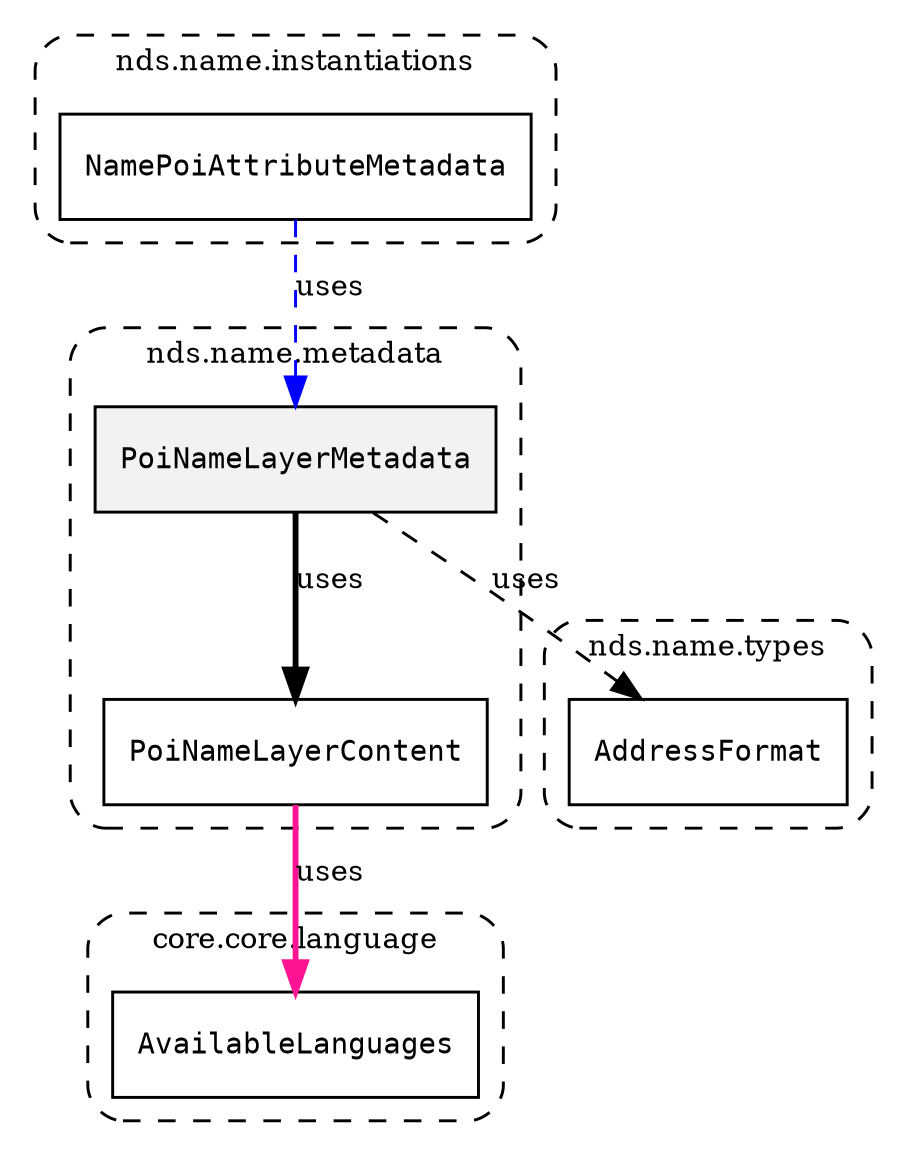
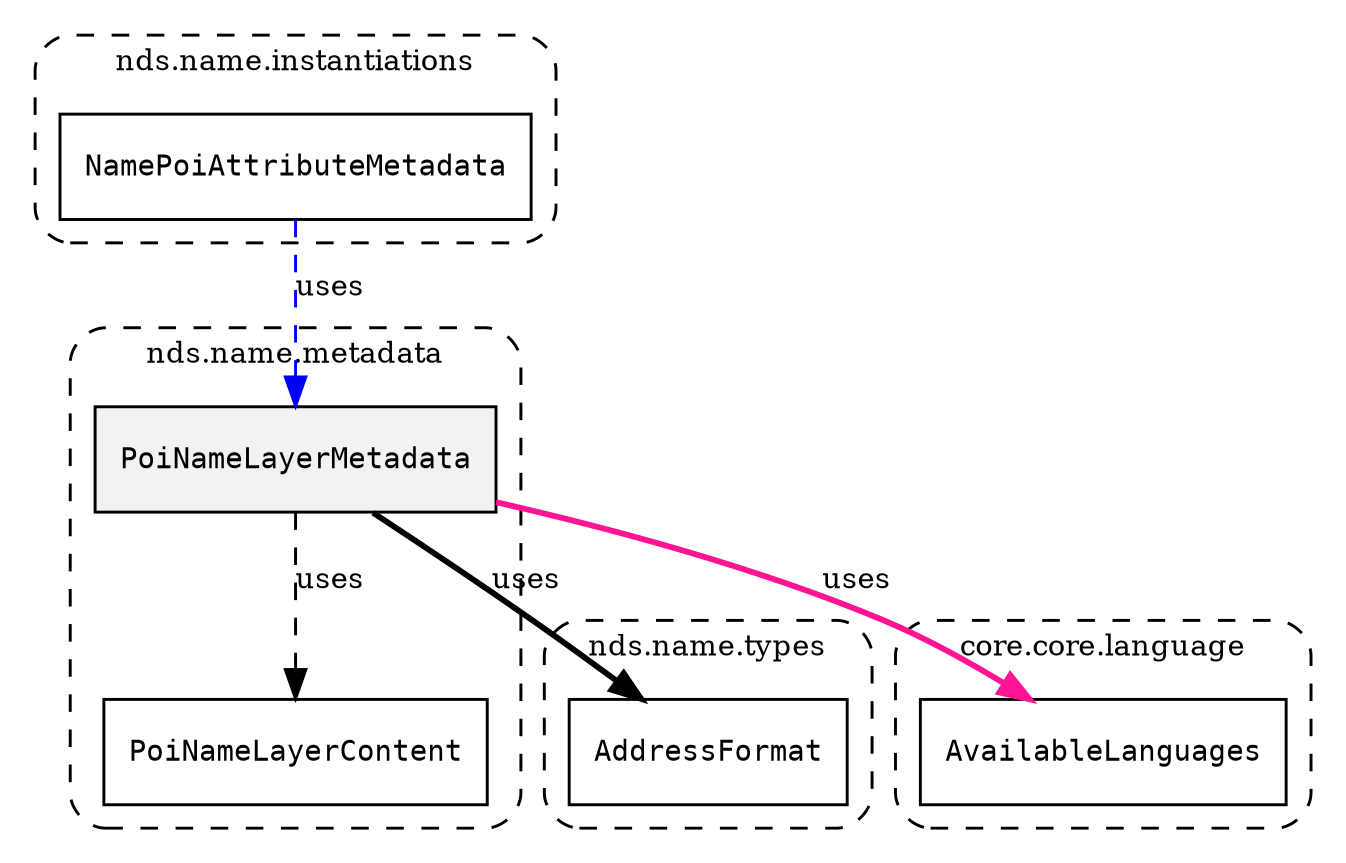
  digraph {
    fontsize=10
    rankdir=TB
    node [fontsize=10 shape=box]
    edge [color=black fontsize=10 style=dashed]
    n1 [fillcolor="#0000000D" label=<<font face="monospace"><table align="center" border="0" cellspacing="0" cellpadding="0"><tr><td href="../../../content/packages/nds.name.metadata.html#Structure-PoiNameLayerMetadata" title="Structure defined in nds.name.metadata">PoiNameLayerMetadata</td></tr></table></font>> style=filled]
    n2 [label=<<font face="monospace"><table align="center" border="0" cellspacing="0" cellpadding="0"><tr><td href="../../../content/packages/nds.name.metadata.html#Bitmask-PoiNameLayerContent" title="Bitmask defined in nds.name.metadata">PoiNameLayerContent</td></tr></table></font>>]
    n3 [label=<<font face="monospace"><table align="center" border="0" cellspacing="0" cellpadding="0"><tr><td href="../../../content/packages/nds.name.instantiations.html#InstantiateType-NamePoiAttributeMetadata" title="InstantiateType defined in nds.name.instantiations">NamePoiAttributeMetadata</td></tr></table></font>>]
    n4 [label=<<font face="monospace"><table align="center" border="0" cellspacing="0" cellpadding="0"><tr><td href="../../../content/packages/nds.name.types.html#Structure-AddressFormat" title="Structure defined in nds.name.types">AddressFormat</td></tr></table></font>>]
    n5 [label=<<font face="monospace"><table align="center" border="0" cellspacing="0" cellpadding="0"><tr><td href="../../../content/packages/nds.core.language.html#Structure-AvailableLanguages" title="Structure defined in nds.core.language">AvailableLanguages</td></tr></table></font>>]
    subgraph cluster_1 {
      label="nds.name.metadata"
      style="dashed, rounded"
      n1
      n2
    }
    subgraph cluster_2 {
      label="nds.name.instantiations"
      style="dashed, rounded"
      n3
    }
    subgraph cluster_3 {
      label="nds.name.types"
      style="dashed, rounded"
      n4
    }
    subgraph cluster_4 {
      label="core.core.language"
      style="dashed, rounded"
      n5
    }
-   n1 -> n2 [label=uses style=bold]
-   n1 -> n4 [label=uses]
-   n2 -> n5 [color=deeppink label=uses style=bold]
+   n1 -> n2 [label=uses]
+   n1 -> n4 [label=uses style=bold]
+   n1 -> n5 [color=deeppink label=uses style=bold]
    n3 -> n1 [color=blue label=uses]
  }
